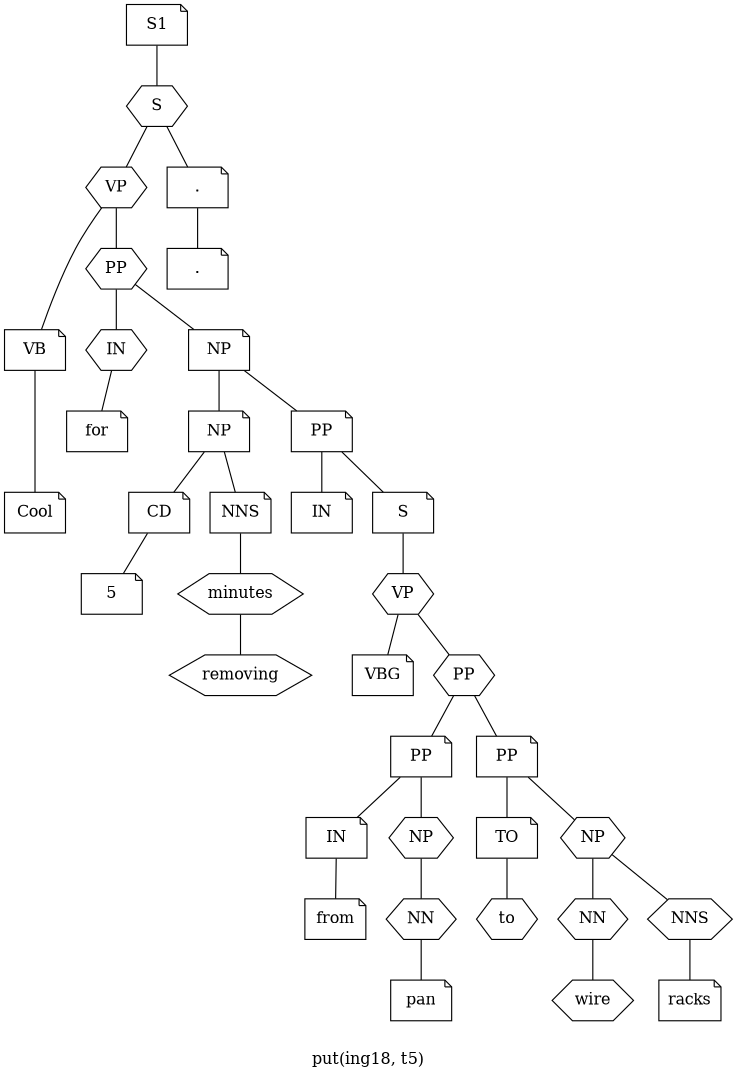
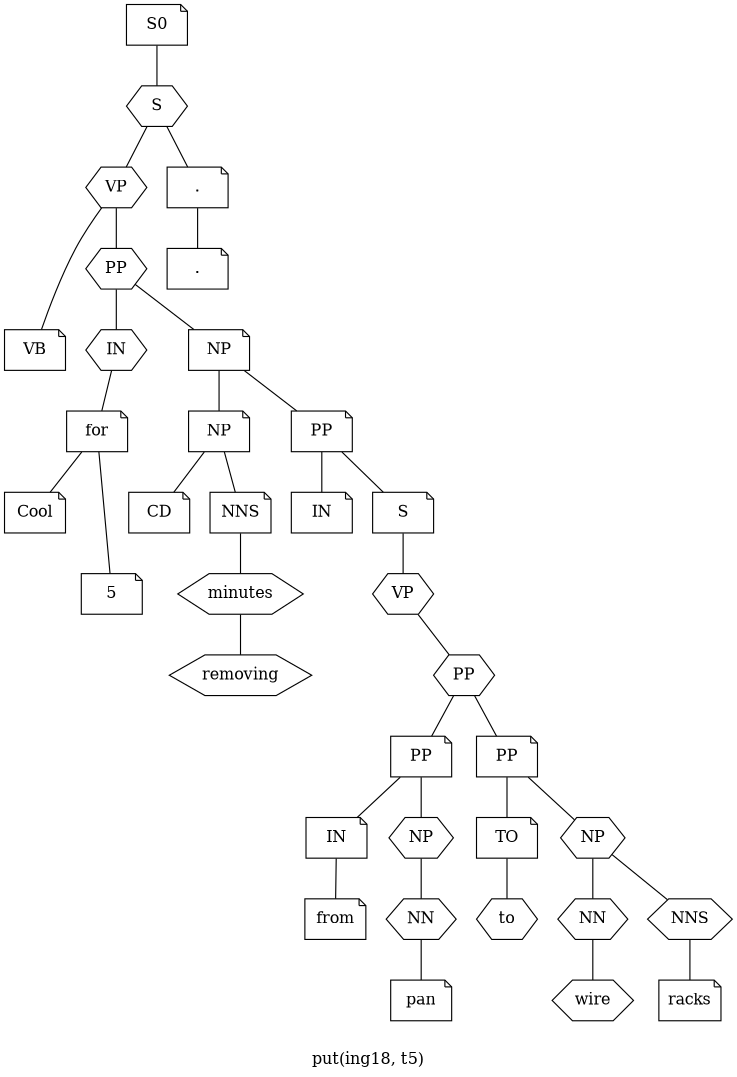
  graph {
    label="put(ing18, t5)"
    node [shape=note]
-   n1 [label=S1]
+   n1 [label=S0]
    n2 [label=S shape=hexagon]
    n3 [label=VP shape=hexagon]
    n4 [label="."]
    n5 [label=VB]
    n6 [label=PP shape=hexagon]
    n7 [label="."]
    n8 [label=Cool]
    n9 [label=IN shape=hexagon]
    n10 [label=NP]
    n11 [label=for]
    n12 [label=NP]
    n13 [label=PP]
    n14 [label=CD]
    n15 [label=NNS]
    n16 [label=IN]
    n17 [label=S]
    n18 [label=5]
    n19 [label=minutes shape=hexagon]
    n20 [label=removing shape=hexagon]
    n21 [label=VP shape=hexagon]
-   n22 [label=VBG]
    n23 [label=PP shape=hexagon]
    n24 [label=PP]
    n25 [label=PP]
    n26 [label=IN]
    n27 [label=NP shape=hexagon]
    n28 [label=TO]
    n29 [label=NP shape=hexagon]
    n30 [label=from]
    n31 [label=NN shape=hexagon]
    n32 [label=pan]
    n33 [label=to shape=hexagon]
    n34 [label=NN shape=hexagon]
    n35 [label=NNS shape=hexagon]
    n36 [label=wire shape=hexagon]
    n37 [label=racks]
    n1 -- n2
    n2 -- n3
    n2 -- n4
    n3 -- n5
    n3 -- n6
    n4 -- n7
-   n5 -- n8
+   n11 -- n8
    n6 -- n9
    n6 -- n10
    n9 -- n11
    n10 -- n12
    n10 -- n13
    n12 -- n14
    n12 -- n15
    n13 -- n16
    n13 -- n17
-   n14 -- n18
+   n11 -- n18
    n15 -- n19
    n17 -- n21
    n19 -- n20
-   n21 -- n22
    n21 -- n23
    n23 -- n24
    n23 -- n25
    n24 -- n26
    n24 -- n27
    n25 -- n28
    n25 -- n29
    n26 -- n30
    n27 -- n31
    n28 -- n33
    n29 -- n34
    n29 -- n35
    n31 -- n32
    n34 -- n36
    n35 -- n37
  }
